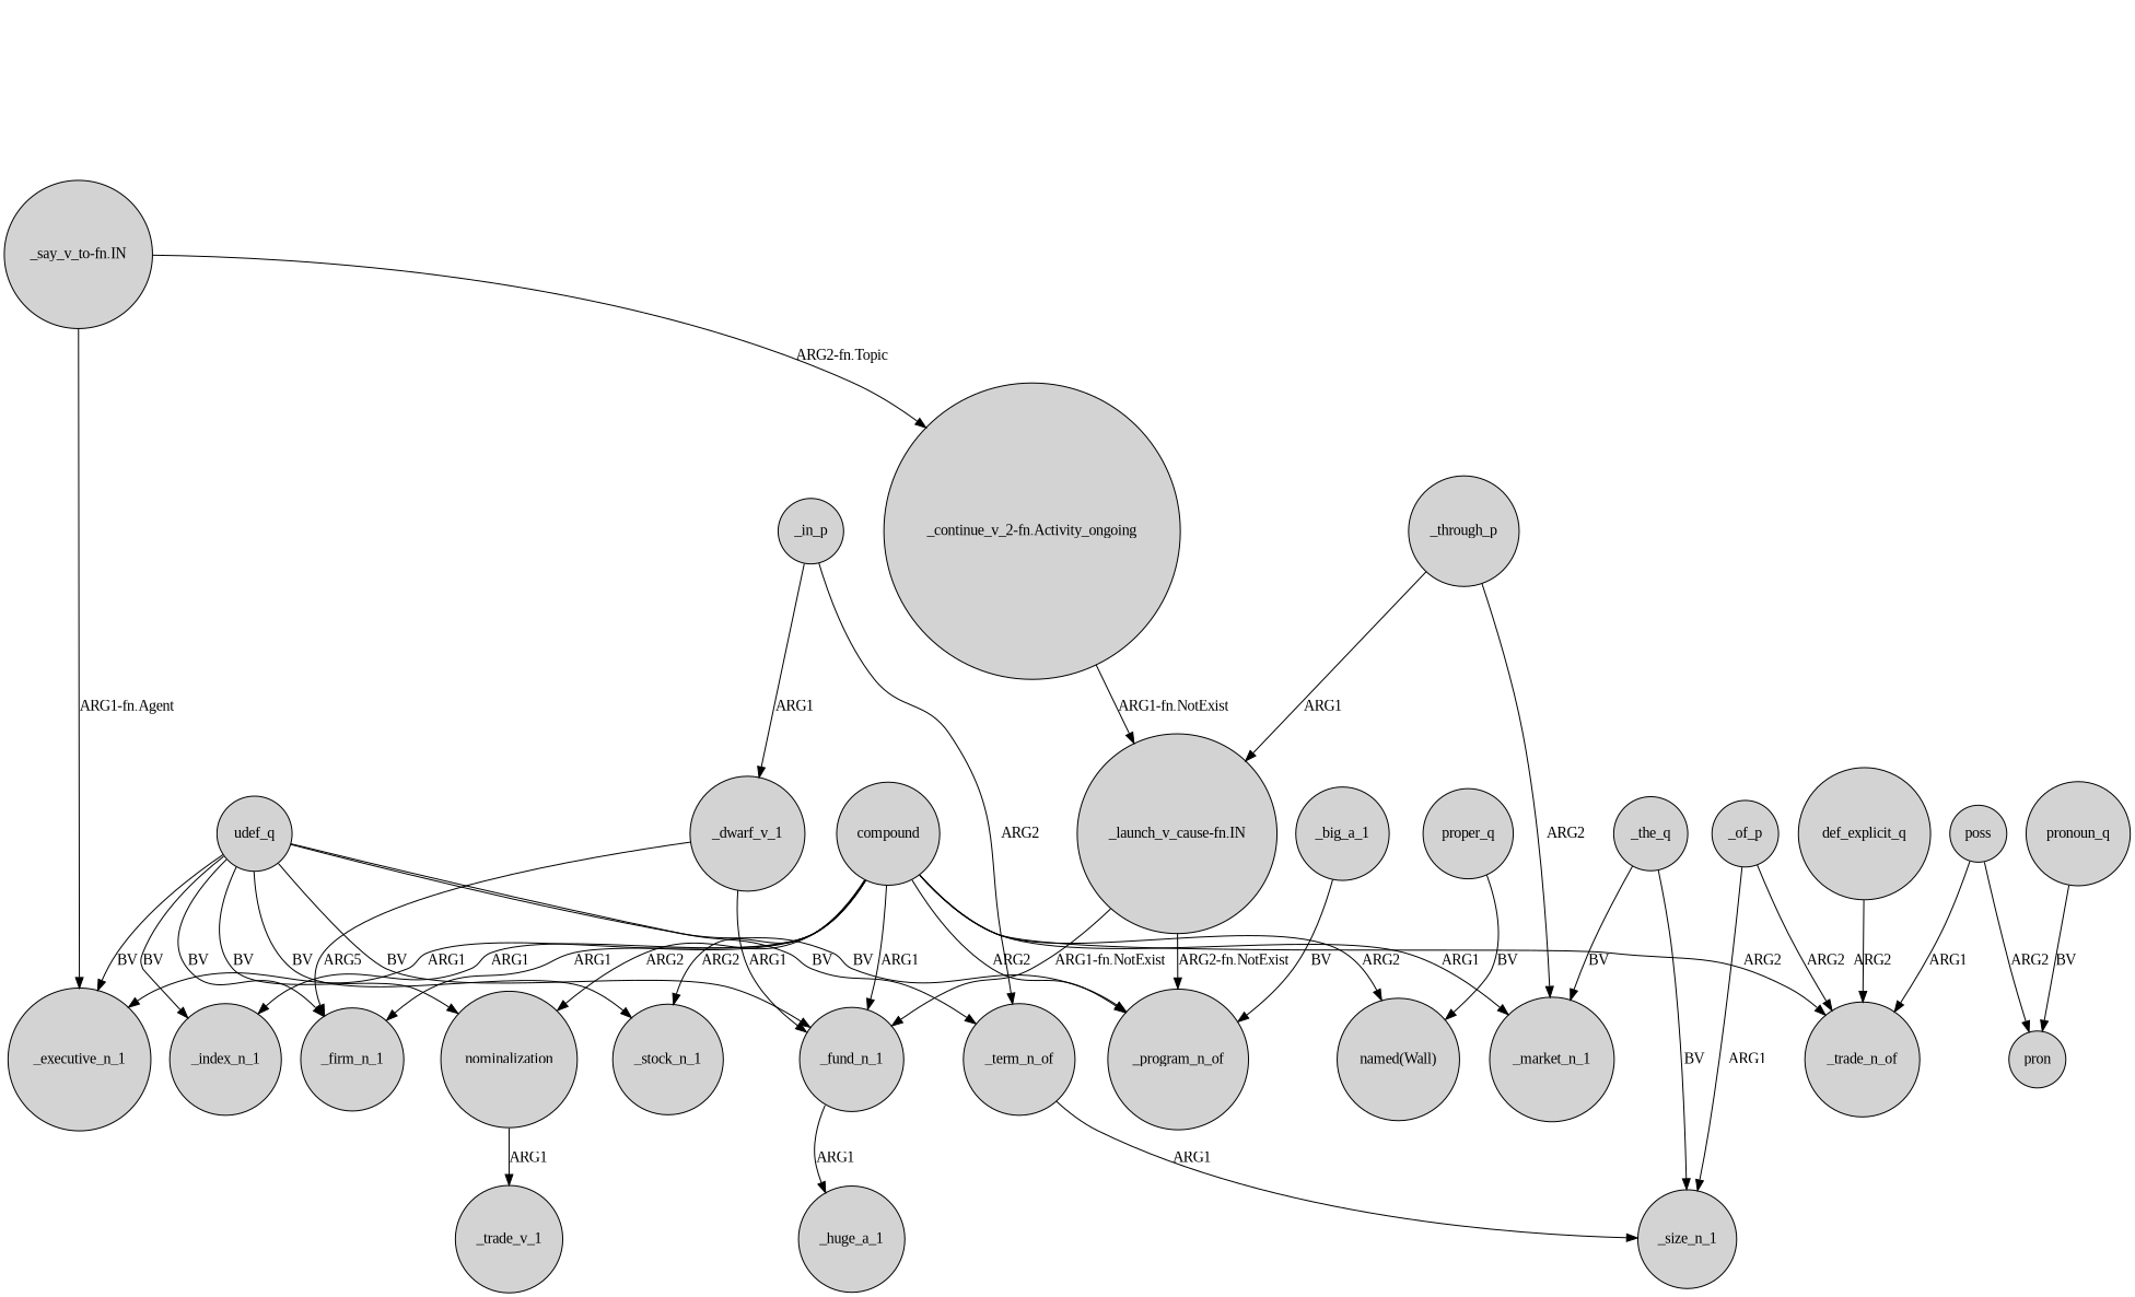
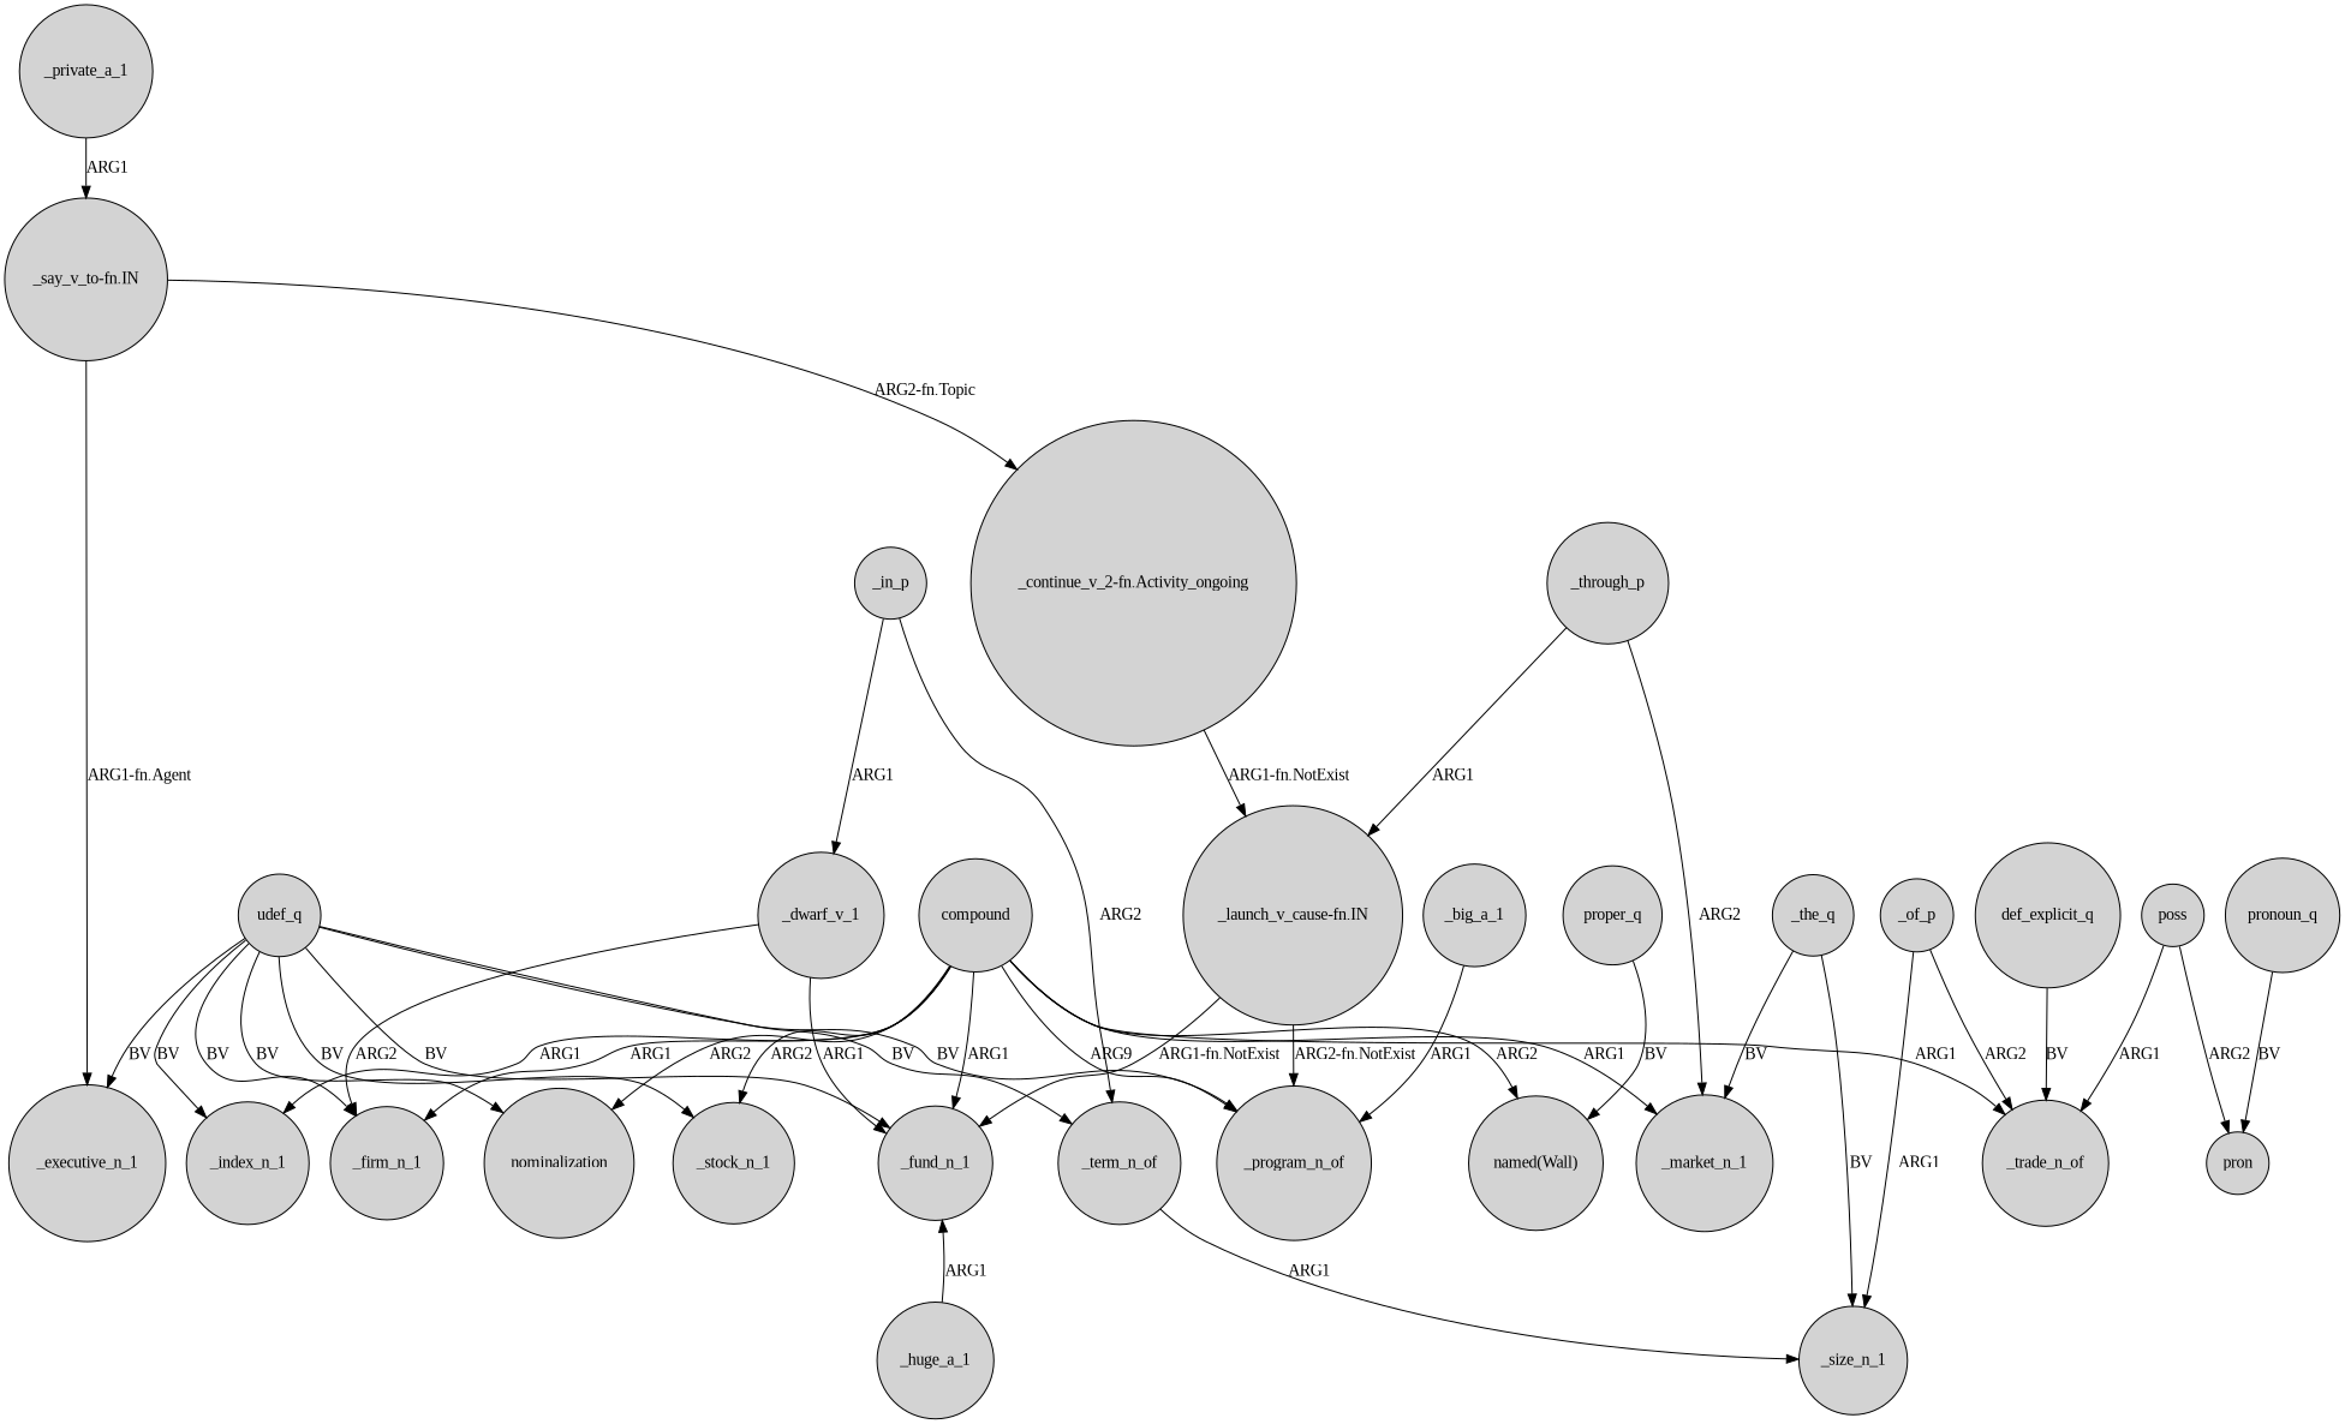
  digraph {
    fontname="Liberation Serif"
    node [fontname="Liberation Serif" shape=circle style=filled]
    edge [fontname="Liberation Serif"]
    "_launch_v_cause-fn.IN"
    _program_n_of
    _fund_n_1
    compound
    _executive_n_1
    "named(Wall)"
    _firm_n_1
    _trade_n_of
    nominalization
    _index_n_1
    _stock_n_1
    _market_n_1
-   _trade_v_1
    _the_q
    _size_n_1
    poss
    pron
    udef_q
    _term_n_of
    proper_q
    _dwarf_v_1
    _huge_a_1
    def_explicit_q
    "_say_v_to-fn.IN"
    "_continue_v_2-fn.Activity_ongoing"
    _through_p
    _of_p
    pronoun_q
    _in_p
+   _private_a_1
    _big_a_1
    "_launch_v_cause-fn.IN" -> _program_n_of [label="ARG2-fn.NotExist"]
    "_launch_v_cause-fn.IN" -> _fund_n_1 [label="ARG1-fn.NotExist"]
-   compound -> _program_n_of [label=ARG2]
+   compound -> _program_n_of [label=ARG9]
    compound -> _fund_n_1 [label=ARG1]
-   compound -> _executive_n_1 [label=ARG1]
    compound -> "named(Wall)" [label=ARG2]
    compound -> _firm_n_1 [label=ARG1]
-   compound -> _trade_n_of [label=ARG2]
+   compound -> _trade_n_of [label=ARG1]
    compound -> nominalization [label=ARG2]
    compound -> _index_n_1 [label=ARG1]
    compound -> _stock_n_1 [label=ARG2]
    compound -> _market_n_1 [label=ARG1]
-   nominalization -> _trade_v_1 [label=ARG1]
    _the_q -> _market_n_1 [label=BV]
    _the_q -> _size_n_1 [label=BV]
    poss -> _trade_n_of [label=ARG1]
    poss -> pron [label=ARG2]
    udef_q -> _program_n_of [label=BV]
    udef_q -> _fund_n_1 [label=BV]
    udef_q -> _executive_n_1 [label=BV]
    udef_q -> _firm_n_1 [label=BV]
    udef_q -> nominalization [label=BV]
    udef_q -> _index_n_1 [label=BV]
    udef_q -> _stock_n_1 [label=BV]
    udef_q -> _term_n_of [label=BV]
    _term_n_of -> _size_n_1 [label=ARG1]
    proper_q -> "named(Wall)" [label=BV]
    _dwarf_v_1 -> _fund_n_1 [label=ARG1]
-   _dwarf_v_1 -> _firm_n_1 [label=ARG5]
-   _fund_n_1 -> _huge_a_1 [label=ARG1]
-   def_explicit_q -> _trade_n_of [label=ARG2]
+   _dwarf_v_1 -> _firm_n_1 [label=ARG2]
+   _huge_a_1 -> _fund_n_1 [label=ARG1]
+   def_explicit_q -> _trade_n_of [label=BV]
    "_say_v_to-fn.IN" -> _executive_n_1 [label="ARG1-fn.Agent"]
    "_say_v_to-fn.IN" -> "_continue_v_2-fn.Activity_ongoing" [label="ARG2-fn.Topic"]
    "_continue_v_2-fn.Activity_ongoing" -> "_launch_v_cause-fn.IN" [label="ARG1-fn.NotExist"]
    _through_p -> "_launch_v_cause-fn.IN" [label=ARG1]
    _through_p -> _market_n_1 [label=ARG2]
    _of_p -> _trade_n_of [label=ARG2]
    _of_p -> _size_n_1 [label=ARG1]
    pronoun_q -> pron [label=BV]
    _in_p -> _term_n_of [label=ARG2]
    _in_p -> _dwarf_v_1 [label=ARG1]
-   _big_a_1 -> _program_n_of [label=BV]
+   _private_a_1 -> "_say_v_to-fn.IN" [label=ARG1]
+   _big_a_1 -> _program_n_of [label=ARG1]
  }
